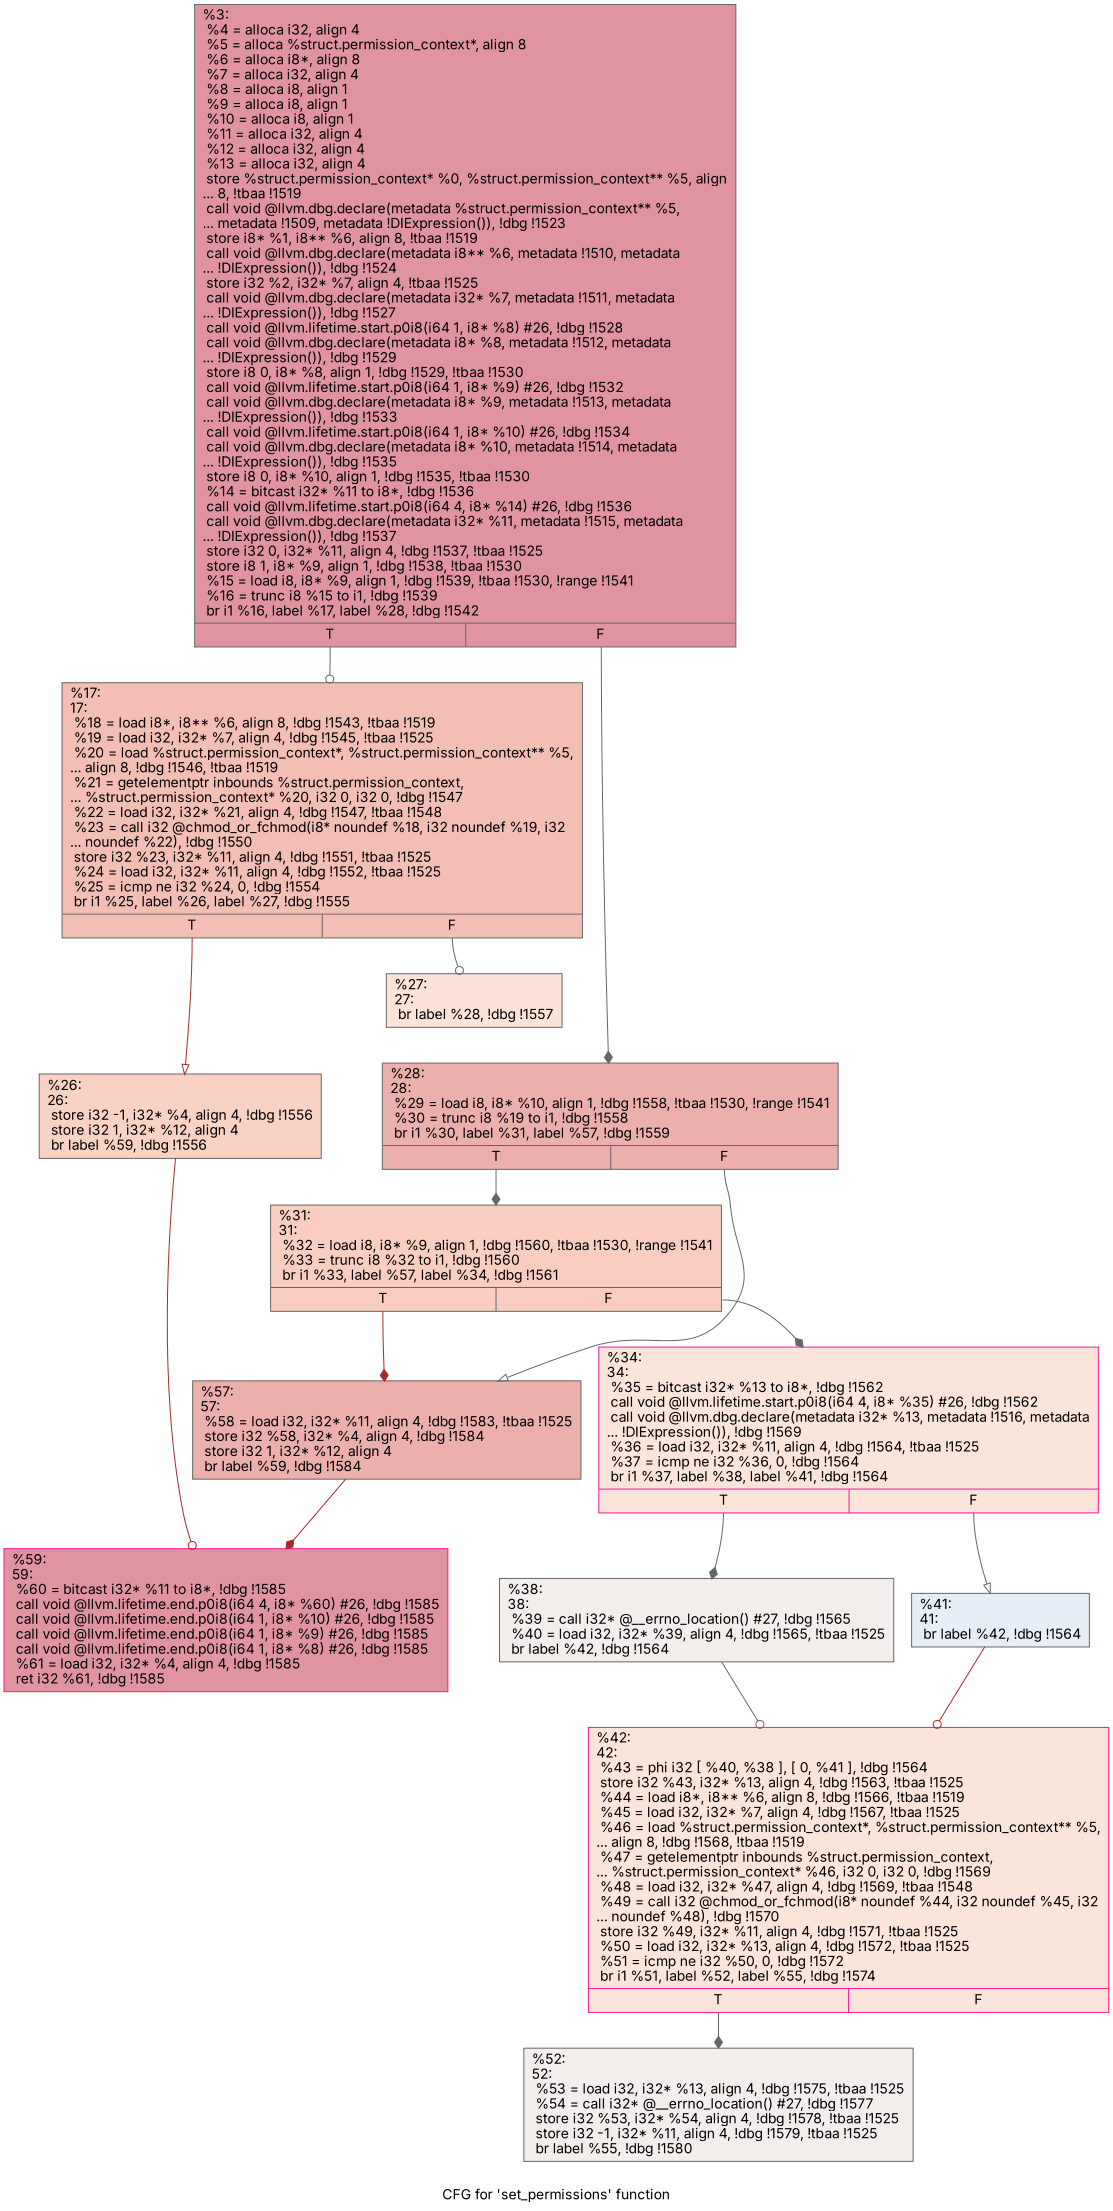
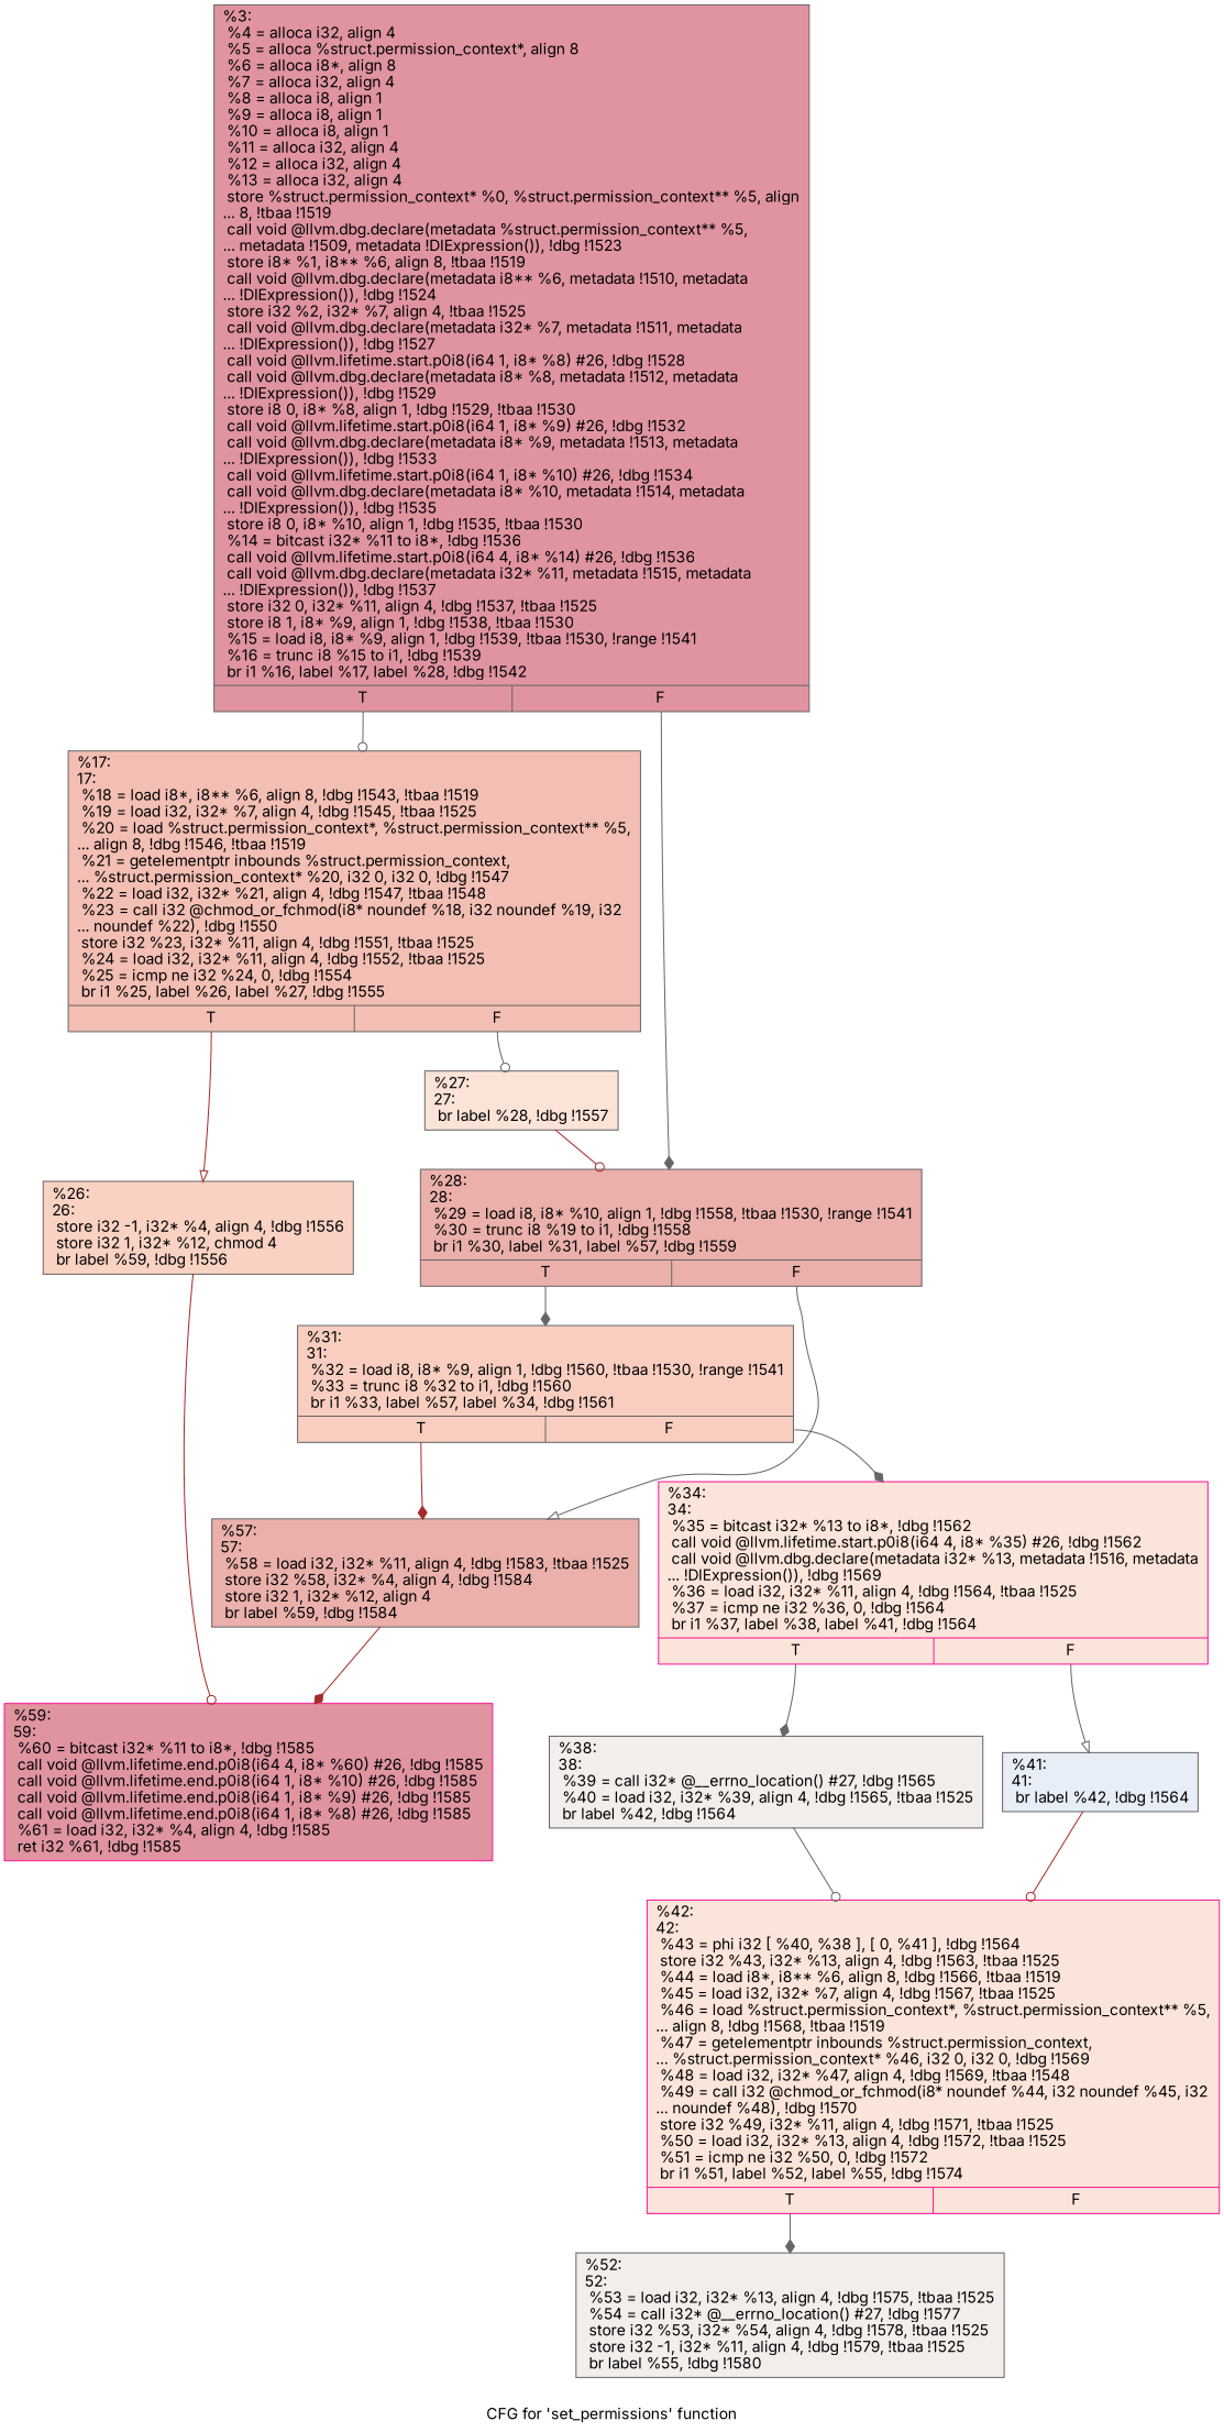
  digraph {
    fontname=Inter
    label="CFG for 'set_permissions' function"
    node [color=gray40 fillcolor="#b70d2870" fontname=Inter shape=record style=filled]
    edge [arrowhead=diamond color=gray40 fontname=Inter tailport=s0]
    n1 [label="{%3:\l  %4 = alloca i32, align 4\l  %5 = alloca %struct.permission_context*, align 8\l  %6 = alloca i8*, align 8\l  %7 = alloca i32, align 4\l  %8 = alloca i8, align 1\l  %9 = alloca i8, align 1\l  %10 = alloca i8, align 1\l  %11 = alloca i32, align 4\l  %12 = alloca i32, align 4\l  %13 = alloca i32, align 4\l  store %struct.permission_context* %0, %struct.permission_context** %5, align\l... 8, !tbaa !1519\l  call void @llvm.dbg.declare(metadata %struct.permission_context** %5,\l... metadata !1509, metadata !DIExpression()), !dbg !1523\l  store i8* %1, i8** %6, align 8, !tbaa !1519\l  call void @llvm.dbg.declare(metadata i8** %6, metadata !1510, metadata\l... !DIExpression()), !dbg !1524\l  store i32 %2, i32* %7, align 4, !tbaa !1525\l  call void @llvm.dbg.declare(metadata i32* %7, metadata !1511, metadata\l... !DIExpression()), !dbg !1527\l  call void @llvm.lifetime.start.p0i8(i64 1, i8* %8) #26, !dbg !1528\l  call void @llvm.dbg.declare(metadata i8* %8, metadata !1512, metadata\l... !DIExpression()), !dbg !1529\l  store i8 0, i8* %8, align 1, !dbg !1529, !tbaa !1530\l  call void @llvm.lifetime.start.p0i8(i64 1, i8* %9) #26, !dbg !1532\l  call void @llvm.dbg.declare(metadata i8* %9, metadata !1513, metadata\l... !DIExpression()), !dbg !1533\l  call void @llvm.lifetime.start.p0i8(i64 1, i8* %10) #26, !dbg !1534\l  call void @llvm.dbg.declare(metadata i8* %10, metadata !1514, metadata\l... !DIExpression()), !dbg !1535\l  store i8 0, i8* %10, align 1, !dbg !1535, !tbaa !1530\l  %14 = bitcast i32* %11 to i8*, !dbg !1536\l  call void @llvm.lifetime.start.p0i8(i64 4, i8* %14) #26, !dbg !1536\l  call void @llvm.dbg.declare(metadata i32* %11, metadata !1515, metadata\l... !DIExpression()), !dbg !1537\l  store i32 0, i32* %11, align 4, !dbg !1537, !tbaa !1525\l  store i8 1, i8* %9, align 1, !dbg !1538, !tbaa !1530\l  %15 = load i8, i8* %9, align 1, !dbg !1539, !tbaa !1530, !range !1541\l  %16 = trunc i8 %15 to i1, !dbg !1539\l  br i1 %16, label %17, label %28, !dbg !1542\l|{<s0>T|<s1>F}}"]
    n2 [fillcolor="#e36c5570" label="{%17:\l17:                                               \l  %18 = load i8*, i8** %6, align 8, !dbg !1543, !tbaa !1519\l  %19 = load i32, i32* %7, align 4, !dbg !1545, !tbaa !1525\l  %20 = load %struct.permission_context*, %struct.permission_context** %5,\l... align 8, !dbg !1546, !tbaa !1519\l  %21 = getelementptr inbounds %struct.permission_context,\l... %struct.permission_context* %20, i32 0, i32 0, !dbg !1547\l  %22 = load i32, i32* %21, align 4, !dbg !1547, !tbaa !1548\l  %23 = call i32 @chmod_or_fchmod(i8* noundef %18, i32 noundef %19, i32\l... noundef %22), !dbg !1550\l  store i32 %23, i32* %11, align 4, !dbg !1551, !tbaa !1525\l  %24 = load i32, i32* %11, align 4, !dbg !1552, !tbaa !1525\l  %25 = icmp ne i32 %24, 0, !dbg !1554\l  br i1 %25, label %26, label %27, !dbg !1555\l|{<s0>T|<s1>F}}"]
    n3 [fillcolor="#d24b4070" label="{%28:\l28:                                               \l  %29 = load i8, i8* %10, align 1, !dbg !1558, !tbaa !1530, !range !1541\l  %30 = trunc i8 %19 to i1, !dbg !1558\l  br i1 %30, label %31, label %57, !dbg !1559\l|{<s0>T|<s1>F}}"]
-   n4 [fillcolor="#f4987a70" label="{%26:\l26:                                               \l  store i32 -1, i32* %4, align 4, !dbg !1556\l  store i32 1, i32* %12, align 4\l  br label %59, !dbg !1556\l}"]
+   n4 [fillcolor="#f4987a70" label="{%26:\l26:                                               \l  store i32 -1, i32* %4, align 4, !dbg !1556\l  store i32 1, i32* %12, chmod 4\l  br label %59, !dbg !1556\l}"]
    n5 [fillcolor="#f6bfa670" label="{%27:\l27:                                               \l  br label %28, !dbg !1557\l}"]
    n6 [fillcolor="#f2907270" label="{%31:\l31:                                               \l  %32 = load i8, i8* %9, align 1, !dbg !1560, !tbaa !1530, !range !1541\l  %33 = trunc i8 %32 to i1, !dbg !1560\l  br i1 %33, label %57, label %34, !dbg !1561\l|{<s0>T|<s1>F}}"]
    n7 [fillcolor="#d24b4070" label="{%57:\l57:                                               \l  %58 = load i32, i32* %11, align 4, !dbg !1583, !tbaa !1525\l  store i32 %58, i32* %4, align 4, !dbg !1584\l  store i32 1, i32* %12, align 4\l  br label %59, !dbg !1584\l}"]
    n8 [color=deeppink label="{%59:\l59:                                               \l  %60 = bitcast i32* %11 to i8*, !dbg !1585\l  call void @llvm.lifetime.end.p0i8(i64 4, i8* %60) #26, !dbg !1585\l  call void @llvm.lifetime.end.p0i8(i64 1, i8* %10) #26, !dbg !1585\l  call void @llvm.lifetime.end.p0i8(i64 1, i8* %9) #26, !dbg !1585\l  call void @llvm.lifetime.end.p0i8(i64 1, i8* %8) #26, !dbg !1585\l  %61 = load i32, i32* %4, align 4, !dbg !1585\l  ret i32 %61, !dbg !1585\l}"]
    n9 [color=deeppink fillcolor="#f5c1a970" label="{%34:\l34:                                               \l  %35 = bitcast i32* %13 to i8*, !dbg !1562\l  call void @llvm.lifetime.start.p0i8(i64 4, i8* %35) #26, !dbg !1562\l  call void @llvm.dbg.declare(metadata i32* %13, metadata !1516, metadata\l... !DIExpression()), !dbg !1569\l  %36 = load i32, i32* %11, align 4, !dbg !1564, !tbaa !1525\l  %37 = icmp ne i32 %36, 0, !dbg !1564\l  br i1 %37, label %38, label %41, !dbg !1564\l|{<s0>T|<s1>F}}"]
    n10 [fillcolor="#e5d8d170" label="{%38:\l38:                                               \l  %39 = call i32* @__errno_location() #27, !dbg !1565\l  %40 = load i32, i32* %39, align 4, !dbg !1565, !tbaa !1525\l  br label %42, !dbg !1564\l}"]
    n11 [fillcolor="#cbd8ee70" label="{%41:\l41:                                               \l  br label %42, !dbg !1564\l}"]
    n12 [color=deeppink fillcolor="#f5c1a970" label="{%42:\l42:                                               \l  %43 = phi i32 [ %40, %38 ], [ 0, %41 ], !dbg !1564\l  store i32 %43, i32* %13, align 4, !dbg !1563, !tbaa !1525\l  %44 = load i8*, i8** %6, align 8, !dbg !1566, !tbaa !1519\l  %45 = load i32, i32* %7, align 4, !dbg !1567, !tbaa !1525\l  %46 = load %struct.permission_context*, %struct.permission_context** %5,\l... align 8, !dbg !1568, !tbaa !1519\l  %47 = getelementptr inbounds %struct.permission_context,\l... %struct.permission_context* %46, i32 0, i32 0, !dbg !1569\l  %48 = load i32, i32* %47, align 4, !dbg !1569, !tbaa !1548\l  %49 = call i32 @chmod_or_fchmod(i8* noundef %44, i32 noundef %45, i32\l... noundef %48), !dbg !1570\l  store i32 %49, i32* %11, align 4, !dbg !1571, !tbaa !1525\l  %50 = load i32, i32* %13, align 4, !dbg !1572, !tbaa !1525\l  %51 = icmp ne i32 %50, 0, !dbg !1572\l  br i1 %51, label %52, label %55, !dbg !1574\l|{<s0>T|<s1>F}}"]
    n13 [fillcolor="#e5d8d170" label="{%52:\l52:                                               \l  %53 = load i32, i32* %13, align 4, !dbg !1575, !tbaa !1525\l  %54 = call i32* @__errno_location() #27, !dbg !1577\l  store i32 %53, i32* %54, align 4, !dbg !1578, !tbaa !1525\l  store i32 -1, i32* %11, align 4, !dbg !1579, !tbaa !1525\l  br label %55, !dbg !1580\l}"]
    n1 -> n2 [arrowhead=odot]
    n1 -> n3 [tailport=s1]
    n2 -> n4 [arrowhead=onormal color=brown]
    n2 -> n5 [arrowhead=odot tailport=s1]
    n3 -> n6
    n3 -> n7 [arrowhead=onormal tailport=s1]
    n4 -> n8 [arrowhead=odot color=brown tailport=""]
+   n5 -> n3 [arrowhead=odot color=brown tailport=""]
    n6 -> n7 [color=brown]
    n6 -> n9 [tailport=s1]
    n7 -> n8 [color=brown tailport=""]
    n9 -> n10
    n9 -> n11 [arrowhead=onormal tailport=s1]
    n10 -> n12 [arrowhead=odot tailport=""]
    n11 -> n12 [arrowhead=odot color=brown tailport=""]
    n12 -> n13
  }
